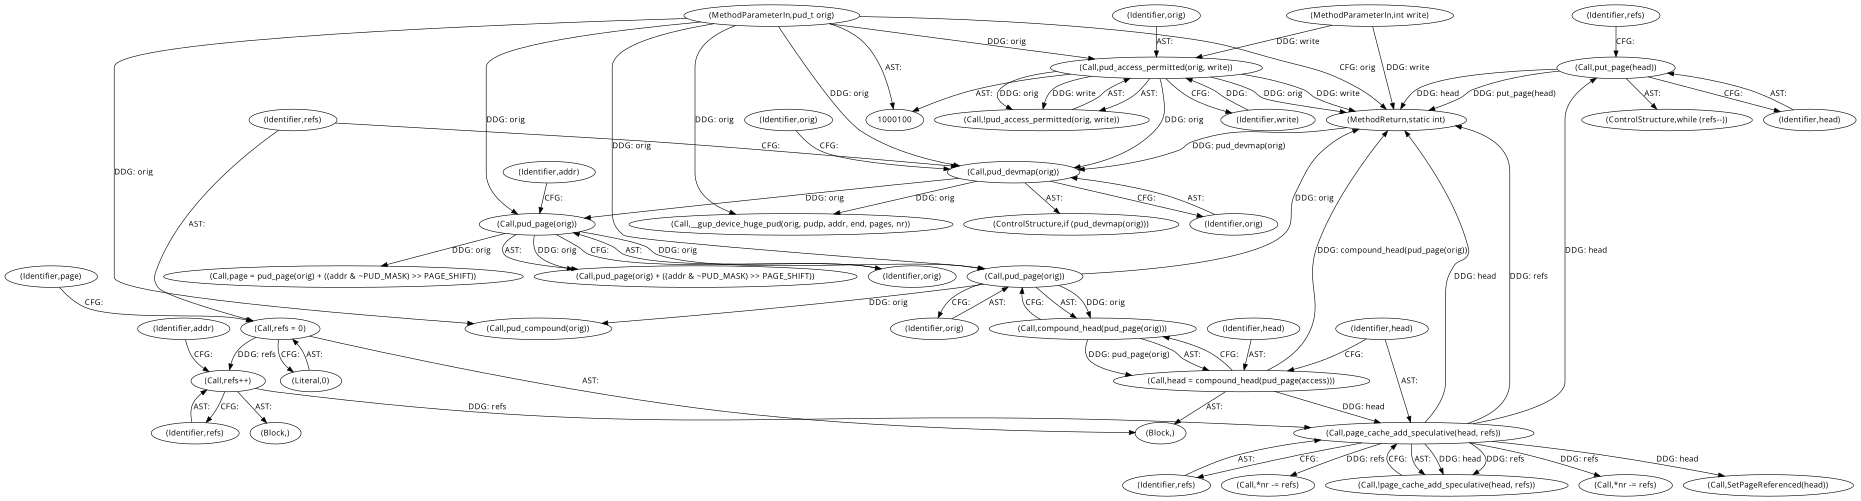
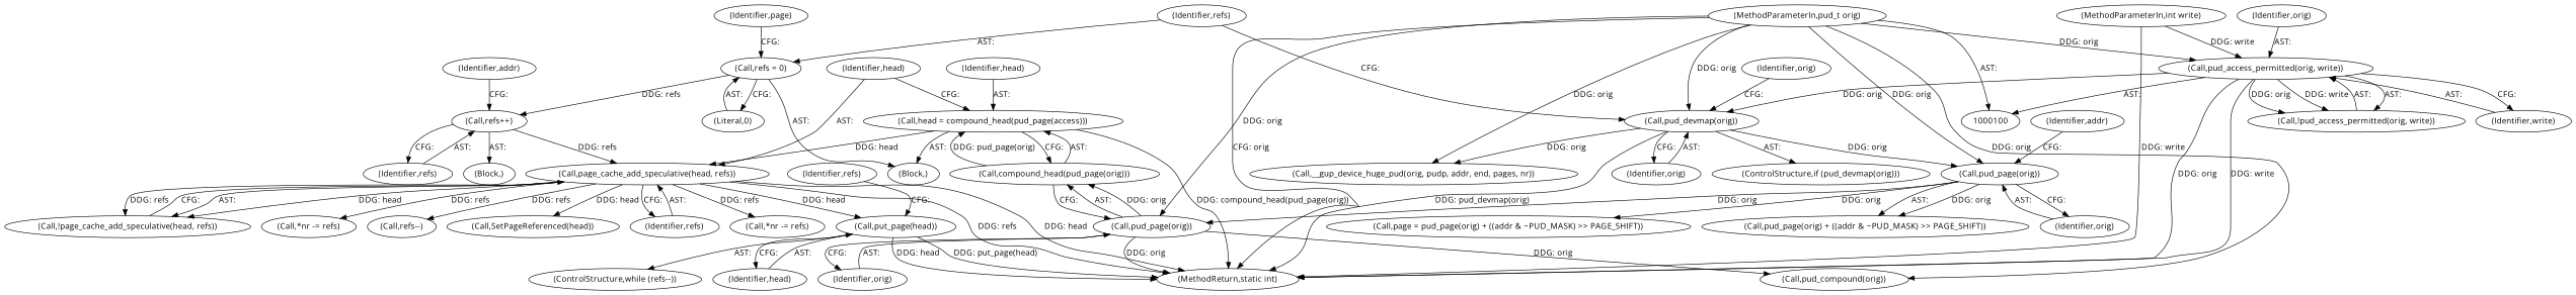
  digraph {
    fontname="Open Sans"
    node [fontname="Open Sans"]
    edge [fontname="Open Sans"]
    n1 [label="(Call,put_page(head))"]
    n2 [label="(ControlStructure,while (refs--))"]
    n3 [label="(MethodReturn,static int)"]
    n4 [label="(Identifier,head)"]
    n5 [label="(Call,page_cache_add_speculative(head, refs))"]
    n6 [label="(Identifier,refs)"]
    n7 [label="(Call,*nr -= refs)"]
    n8 [label="(Call,!page_cache_add_speculative(head, refs))"]
    n9 [label="(Call,*nr -= refs)"]
+   n10 [label="(Call,refs--)"]
    n11 [label="(Call,SetPageReferenced(head))"]
    n12 [label="(Call,head = compound_head(pud_page(access)))"]
    n13 [label="(Call,compound_head(pud_page(orig)))"]
    n14 [label="(Block,)"]
    n15 [label="(Call,pud_page(orig))"]
    n16 [label="(Call,pud_compound(orig))"]
    n17 [label="(Identifier,orig)"]
    n18 [label="(Call,pud_page(orig))"]
    n19 [label="(Call,page = pud_page(orig) + ((addr & ~PUD_MASK) >> PAGE_SHIFT))"]
    n20 [label="(Identifier,orig)"]
    n21 [label="(Call,pud_page(orig) + ((addr & ~PUD_MASK) >> PAGE_SHIFT))"]
    n22 [label="(Call,pud_devmap(orig))"]
    n23 [label="(Call,__gup_device_huge_pud(orig, pudp, addr, end, pages, nr))"]
    n24 [label="(ControlStructure,if (pud_devmap(orig)))"]
    n25 [label="(Identifier,orig)"]
    n26 [label="(Call,pud_access_permitted(orig, write))"]
    n27 [label="(Identifier,write)"]
    n28 [label="(Call,!pud_access_permitted(orig, write))"]
    1000100
    n30 [label="(MethodParameterIn,pud_t orig)"]
    n31 [label="(MethodParameterIn,int write)"]
    n32 [label="(Call,refs++)"]
    n33 [label="(Identifier,refs)"]
    n34 [label="(Block,)"]
    n35 [label="(Call,refs = 0)"]
    n36 [label="(Literal,0)"]
    n37 [label="(Identifier,head)"]
    n38 [label="(Identifier,orig)"]
    n39 [label="(Identifier,page)"]
    n40 [label="(Identifier,head)"]
    n41 [label="(Identifier,orig)"]
    n42 [label="(Identifier,addr)"]
    n43 [label="(Identifier,refs)"]
    n44 [label="(Identifier,addr)"]
    n45 [label="(Identifier,refs)"]
    n1 -> n2 [label="AST: "]
    n1 -> n3 [label="DDG: head"]
    n1 -> n3 [label="DDG: put_page(head)"]
    n1 -> n4 [label="CFG: "]
    n4 -> n1 [label="AST: "]
    n5 -> n1 [label="DDG: head"]
    n5 -> n3 [label="DDG: head"]
    n5 -> n3 [label="DDG: refs"]
    n5 -> n6 [label="CFG: "]
    n5 -> n7 [label="DDG: refs"]
    n5 -> n8 [label="AST: "]
    n5 -> n8 [label="DDG: head"]
    n5 -> n8 [label="DDG: refs"]
    n5 -> n9 [label="DDG: refs"]
+   n5 -> n10 [label="DDG: refs"]
    n5 -> n11 [label="DDG: head"]
    n6 -> n5 [label="AST: "]
    n8 -> n5 [label="CFG: "]
    n12 -> n3 [label="DDG: compound_head(pud_page(orig))"]
    n12 -> n5 [label="DDG: head"]
    n12 -> n13 [label="CFG: "]
    n12 -> n14 [label="AST: "]
    n13 -> n12 [label="AST: "]
    n13 -> n12 [label="DDG: pud_page(orig)"]
    n13 -> n15 [label="CFG: "]
    n15 -> n3 [label="DDG: orig"]
    n15 -> n13 [label="AST: "]
    n15 -> n13 [label="DDG: orig"]
    n15 -> n16 [label="DDG: orig"]
    n15 -> n17 [label="CFG: "]
    n17 -> n15 [label="AST: "]
    n18 -> n15 [label="DDG: orig"]
    n18 -> n19 [label="DDG: orig"]
    n18 -> n20 [label="CFG: "]
    n18 -> n21 [label="AST: "]
    n18 -> n21 [label="DDG: orig"]
    n20 -> n18 [label="AST: "]
-   n3 -> n22 [label="DDG: pud_devmap(orig)"]
+   n22 -> n3 [label="DDG: pud_devmap(orig)"]
    n22 -> n18 [label="DDG: orig"]
    n22 -> n23 [label="DDG: orig"]
    n22 -> n24 [label="AST: "]
    n22 -> n25 [label="CFG: "]
    n25 -> n22 [label="AST: "]
    n26 -> n3 [label="DDG: orig"]
    n26 -> n3 [label="DDG: write"]
    n26 -> n22 [label="DDG: orig"]
    n26 -> n27 [label="CFG: "]
    n26 -> n28 [label="AST: "]
    n26 -> n28 [label="DDG: orig"]
    n26 -> n28 [label="DDG: write"]
    n26 -> 1000100 [label="AST: "]
-   n27 -> n26 [label="DDG: "]
+   n27 -> n26 [label="AST: "]
    n28 -> n26 [label="AST: "]
    n30 -> n3 [label="CFG: orig"]
    n30 -> n15 [label="DDG: orig"]
    n30 -> n16 [label="DDG: orig"]
    n30 -> n18 [label="DDG: orig"]
    n30 -> n22 [label="DDG: orig"]
    n30 -> n23 [label="DDG: orig"]
    n30 -> n26 [label="DDG: orig"]
    n30 -> 1000100 [label="AST: "]
    n31 -> n3 [label="DDG: write"]
    n31 -> n26 [label="DDG: write"]
    n32 -> n5 [label="DDG: refs"]
    n32 -> n33 [label="CFG: "]
    n32 -> n34 [label="AST: "]
    n33 -> n32 [label="AST: "]
    n35 -> n14 [label="AST: "]
    n35 -> n32 [label="DDG: refs"]
    n35 -> n36 [label="CFG: "]
    n36 -> n35 [label="AST: "]
    n37 -> n5 [label="AST: "]
    n37 -> n12 [label="CFG: "]
    n38 -> n22 [label="CFG: "]
    n39 -> n35 [label="CFG: "]
    n40 -> n12 [label="AST: "]
    n41 -> n26 [label="AST: "]
    n42 -> n18 [label="CFG: "]
    n43 -> n1 [label="CFG: "]
    n44 -> n32 [label="CFG: "]
    n45 -> n22 [label="CFG: "]
    n45 -> n35 [label="AST: "]
  }
